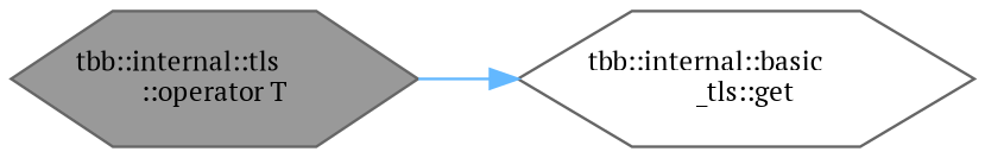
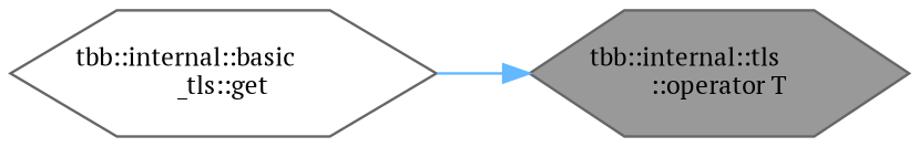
  digraph {
    rankdir=LR
    fontname="PT Serif"
    node [fontname="PT Serif" fontsize=10 shape=hexagon style=filled]
    n1 [color=gray40 fillcolor=grey60 fontcolor=black height=0.2 label="tbb::internal::tls\l::operator T" width=0.4]
    n2 [color=grey40 fillcolor=white height=0.2 label="tbb::internal::basic\l_tls::get" width=0.4]
-   n1 -> n2 [color=steelblue1 fontname="PT Serif" fontsize=10 labelfontname=Helvetica labelfontsize=10 style=solid]
+   n2 -> n1 [color=steelblue1 fontname="PT Serif" fontsize=10 labelfontname=Helvetica labelfontsize=10 style=solid]
  }
